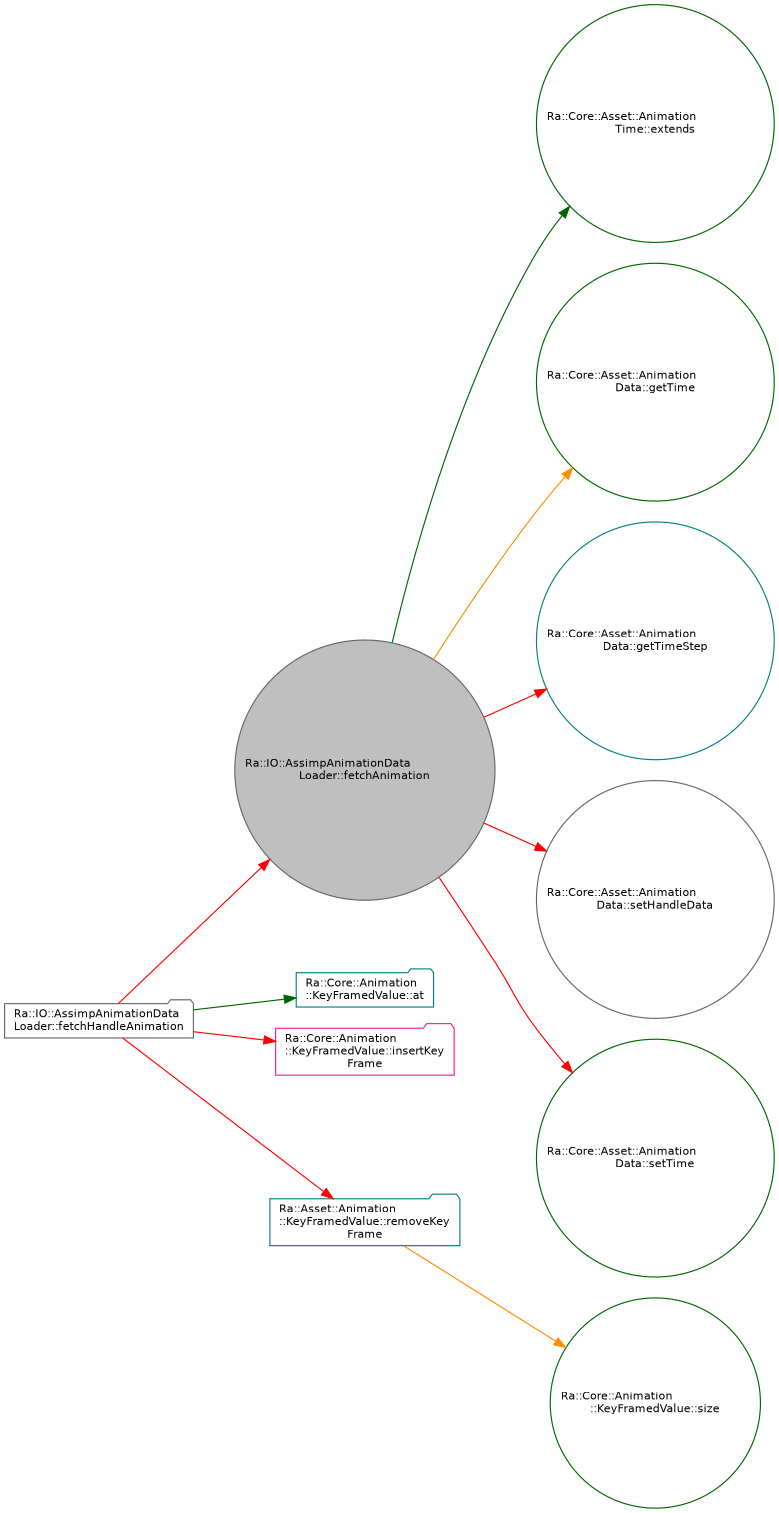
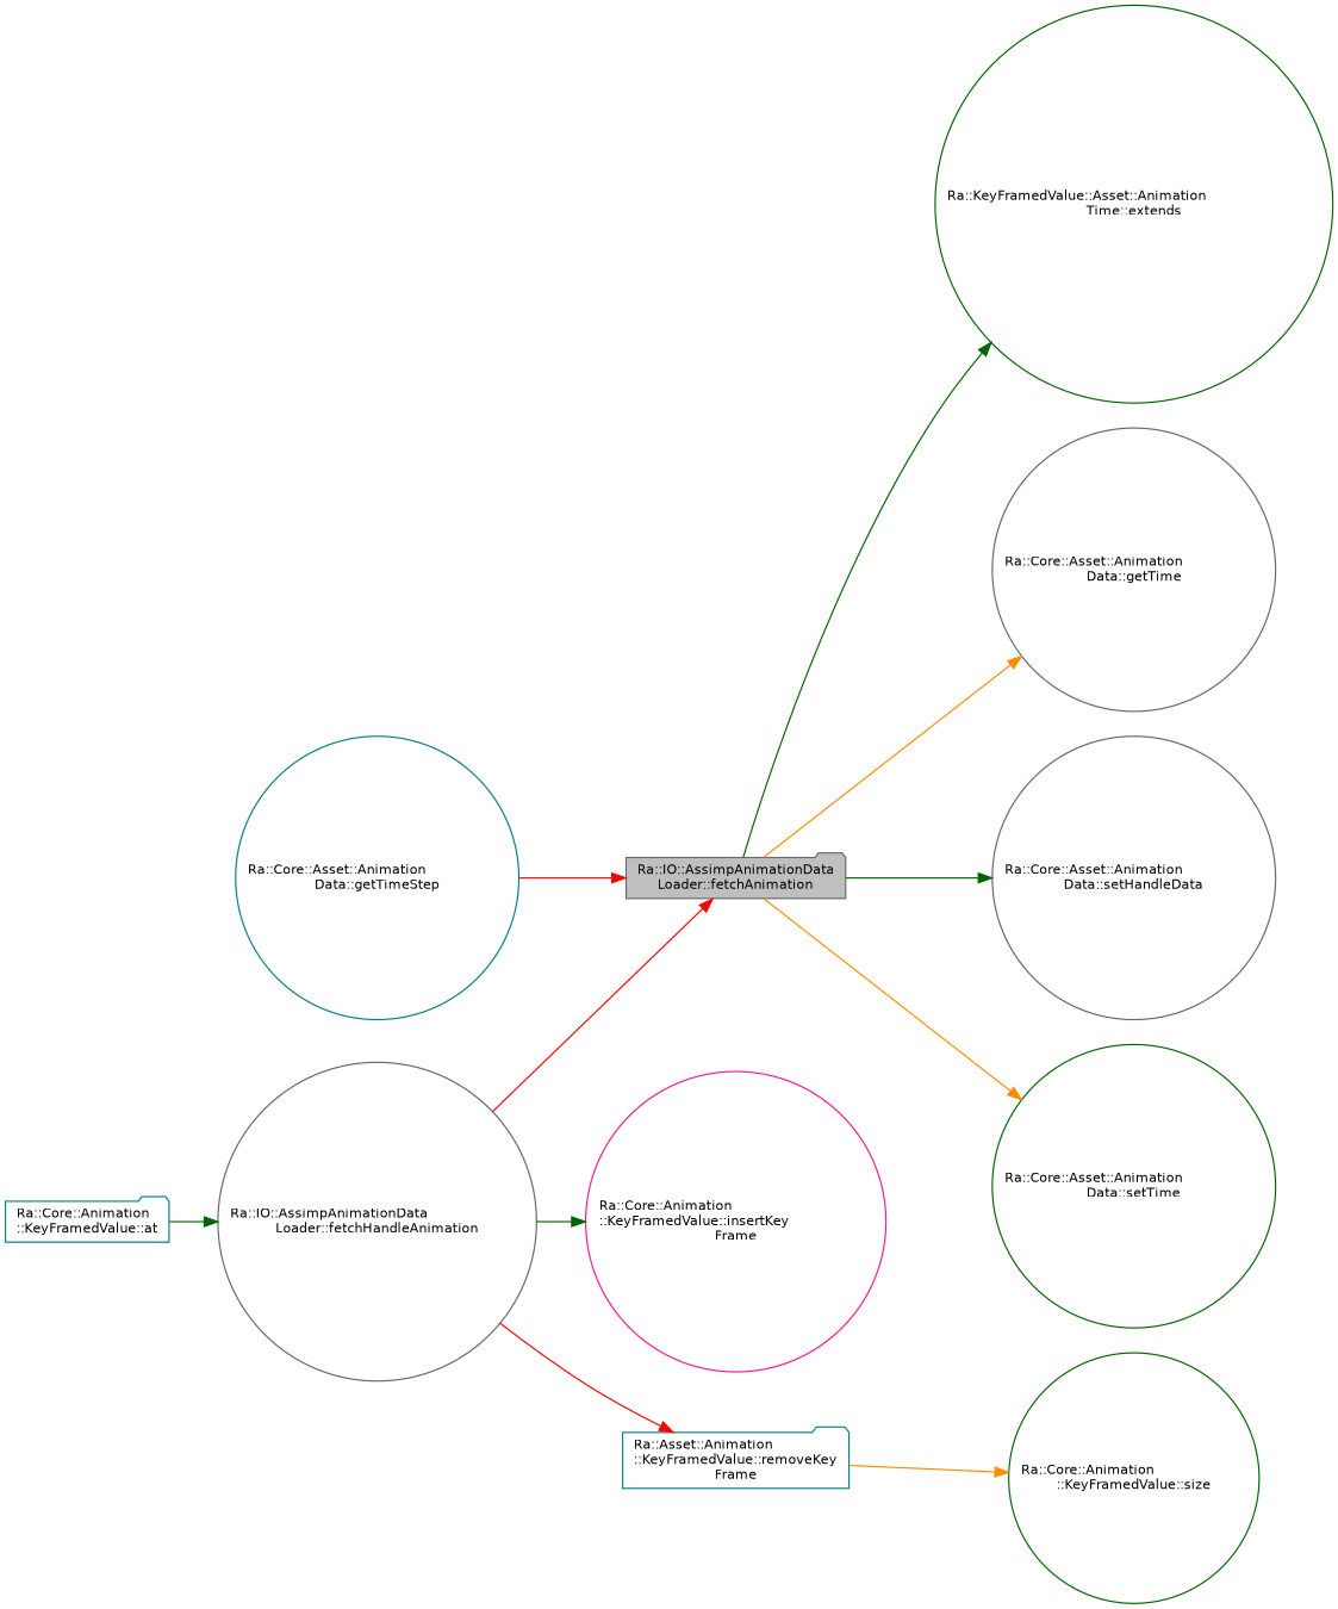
  digraph {
    rankdir=LR
    node [color=gray40 fillcolor=white fontname=Helvetica fontsize=10 shape=circle style=filled]
    edge [color=red fontname=Helvetica fontsize=10 labelfontname=Helvetica labelfontsize=10 style=solid]
-   n1 [fillcolor=grey75 fontcolor=black height=0.2 label="Ra::IO::AssimpAnimationData\lLoader::fetchAnimation" width=0.4]
-   n2 [color=darkgreen height=0.2 label="Ra::Core::Asset::Animation\lTime::extends" width=0.4]
-   n3 [color=darkgreen height=0.2 label="Ra::Core::Asset::Animation\lData::getTime" width=0.4]
+   n1 [fillcolor=grey75 fontcolor=black height=0.2 label="Ra::IO::AssimpAnimationData\lLoader::fetchAnimation" shape=folder width=0.4]
+   n2 [color=darkgreen height=0.2 label="Ra::KeyFramedValue::Asset::Animation\lTime::extends" width=0.4]
+   n3 [height=0.2 label="Ra::Core::Asset::Animation\lData::getTime" width=0.4]
    n4 [color=teal height=0.2 label="Ra::Core::Asset::Animation\lData::getTimeStep" width=0.4]
    n5 [height=0.2 label="Ra::Core::Asset::Animation\lData::setHandleData" width=0.4]
    n6 [color=darkgreen height=0.2 label="Ra::Core::Asset::Animation\lData::setTime" width=0.4]
-   n7 [height=0.2 label="Ra::IO::AssimpAnimationData\lLoader::fetchHandleAnimation" shape=folder width=0.4]
+   n7 [height=0.2 label="Ra::IO::AssimpAnimationData\lLoader::fetchHandleAnimation" width=0.4]
    n8 [color=teal height=0.2 label="Ra::Core::Animation\l::KeyFramedValue::at" shape=folder width=0.4]
-   n9 [color=deeppink height=0.2 label="Ra::Core::Animation\l::KeyFramedValue::insertKey\lFrame" shape=folder width=0.4]
+   n9 [color=deeppink height=0.2 label="Ra::Core::Animation\l::KeyFramedValue::insertKey\lFrame" width=0.4]
    n10 [color=teal height=0.2 label="Ra::Asset::Animation\l::KeyFramedValue::removeKey\lFrame" shape=folder width=0.4]
    n11 [color=darkgreen height=0.2 label="Ra::Core::Animation\l::KeyFramedValue::size" width=0.4]
    n1 -> n2 [color=darkgreen]
    n1 -> n3 [color=darkorange]
-   n1 -> n4
-   n1 -> n5
-   n1 -> n6
+   n4 -> n1
+   n1 -> n5 [color=darkgreen]
+   n1 -> n6 [color=darkorange]
    n7 -> n1
-   n7 -> n8 [color=darkgreen]
-   n7 -> n9
+   n8 -> n7 [color=darkgreen]
+   n7 -> n9 [color=darkgreen]
    n7 -> n10
    n10 -> n11 [color=darkorange]
  }
